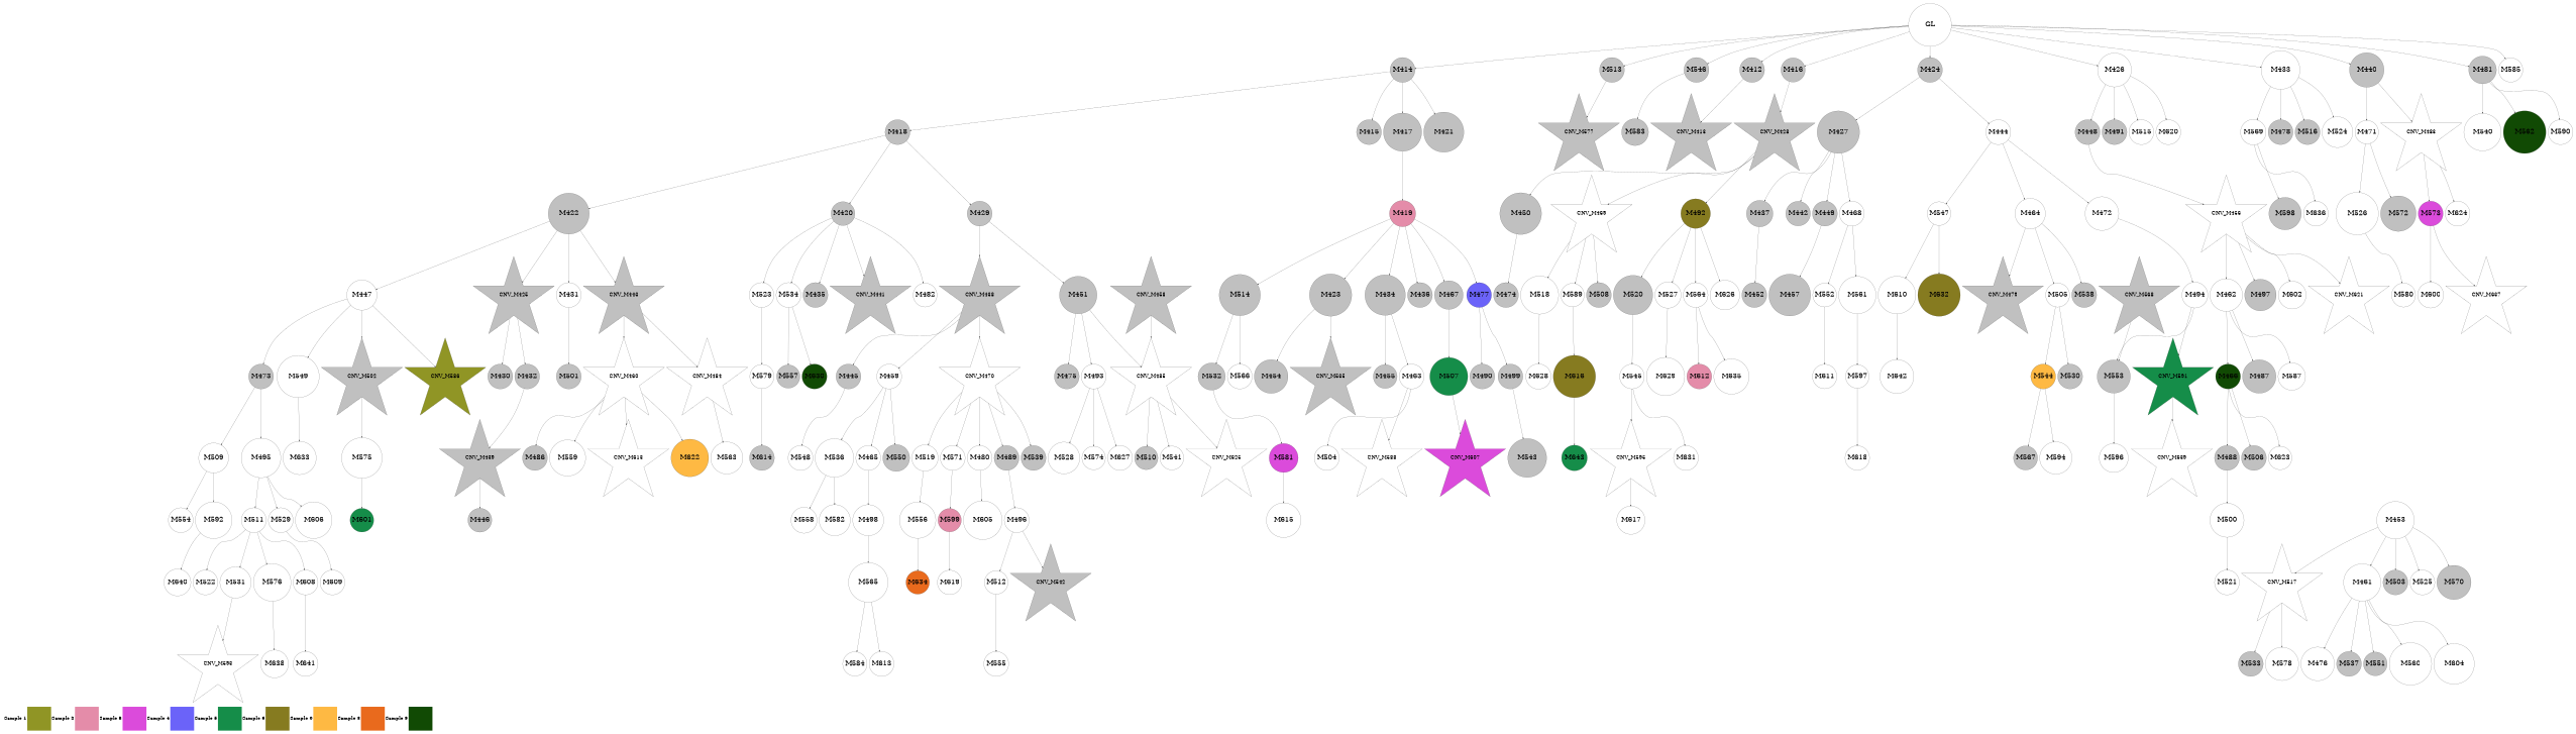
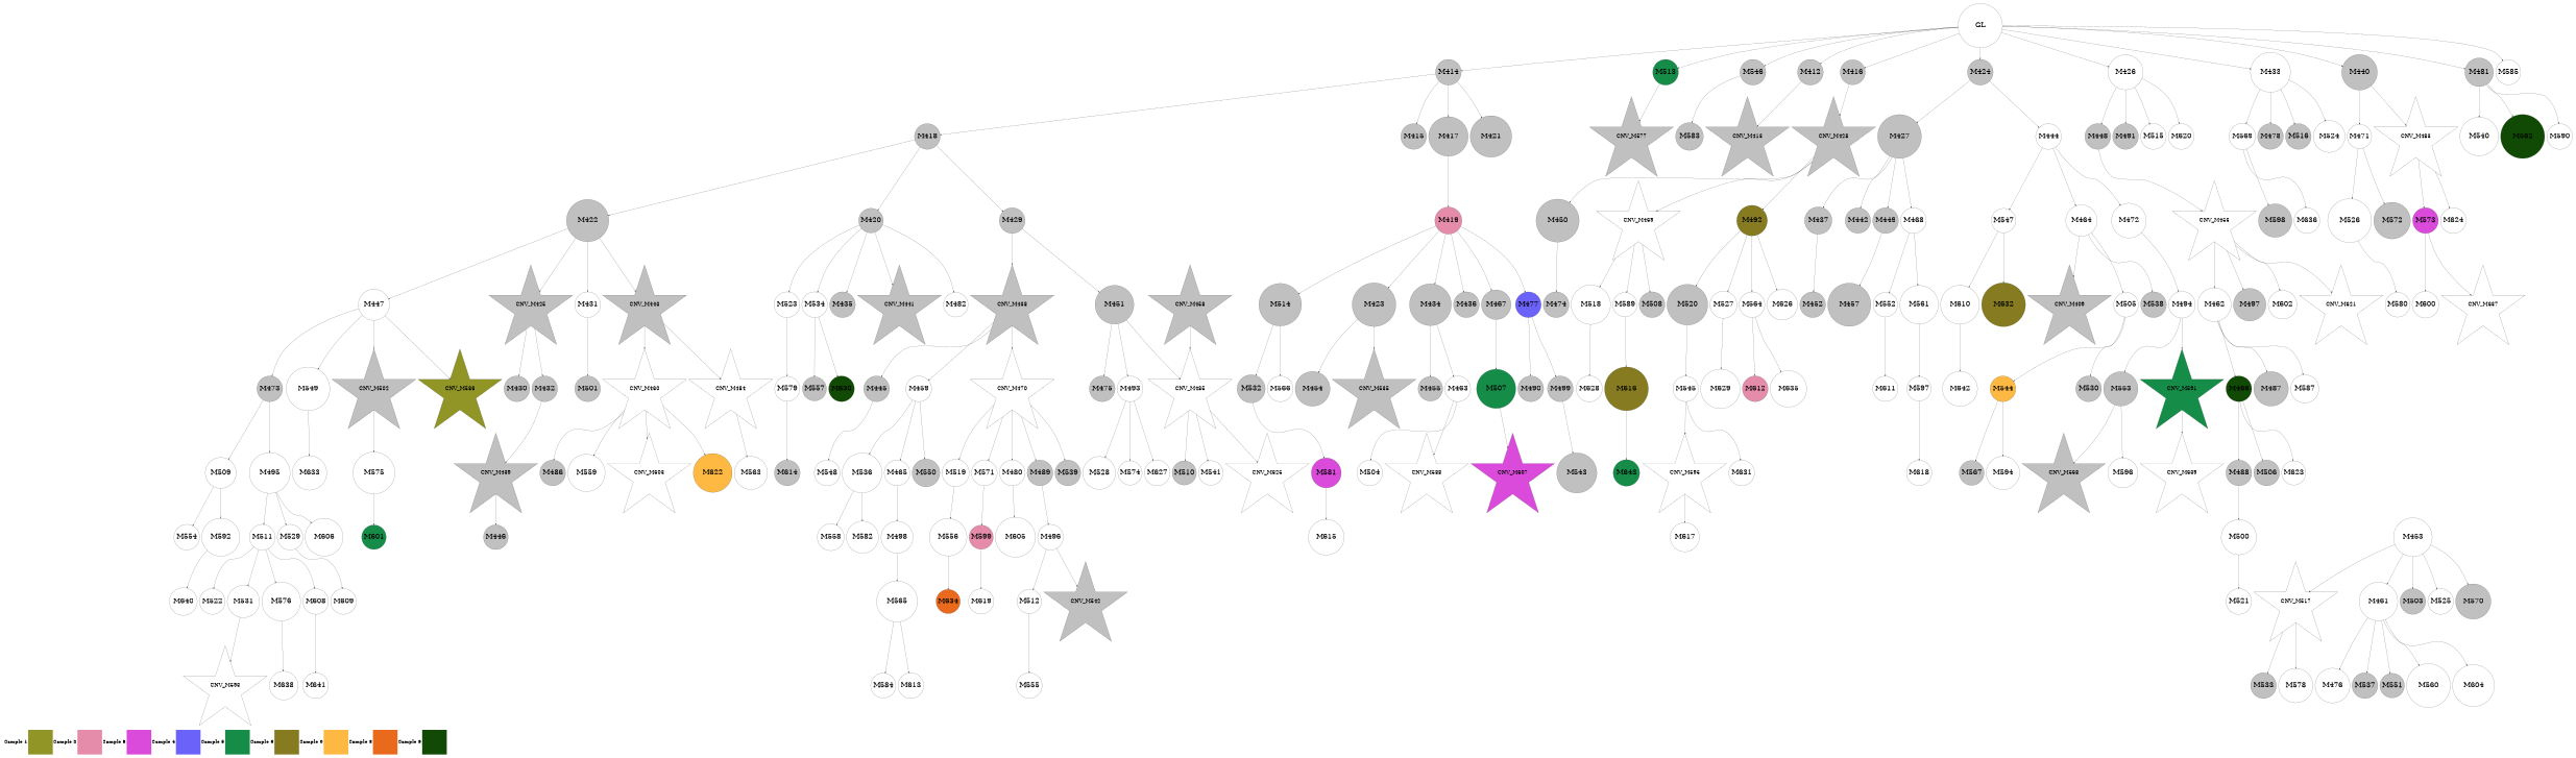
  digraph {
    fontname="DejaVu Serif"
    rankdir=TB
    node [fontname="DejaVu Serif" shape=circle fillcolor=white fontsize=56 style=filled]
    edge [fontname="DejaVu Serif"]
    n1 [label=<<TABLE border="0" cellborder="0" cellspacing="0">  <TR><TD width="200" height="200" colspan="1"><FONT POINT-SIZE="36.0"><B>Sample 1</B></FONT></TD><TD width="200" height="200" colspan="1" BGCOLOR="#909525"></TD> <TD width="200" height="200" colspan="1"><FONT POINT-SIZE="36.0"><B>Sample 2</B></FONT></TD><TD width="200" height="200" colspan="1" BGCOLOR="#e48ca9"></TD> <TD width="200" height="200" colspan="1"><FONT POINT-SIZE="36.0"><B>Sample 3</B></FONT></TD><TD width="200" height="200" colspan="1" BGCOLOR="#db4bdb"></TD> <TD width="200" height="200" colspan="1"><FONT POINT-SIZE="36.0"><B>Sample 4</B></FONT></TD><TD width="200" height="200" colspan="1" BGCOLOR="#6b63f9"></TD> <TD width="200" height="200" colspan="1"><FONT POINT-SIZE="36.0"><B>Sample 5</B></FONT></TD><TD width="200" height="200" colspan="1" BGCOLOR="#158d49"></TD> <TD width="200" height="200" colspan="1"><FONT POINT-SIZE="36.0"><B>Sample 6</B></FONT></TD><TD width="200" height="200" colspan="1" BGCOLOR="#867b20"></TD> <TD width="200" height="200" colspan="1"><FONT POINT-SIZE="36.0"><B>Sample 0</B></FONT></TD><TD width="200" height="200" colspan="1" BGCOLOR="#feb943"></TD> <TD width="200" height="200" colspan="1"><FONT POINT-SIZE="36.0"><B>Sample 8</B></FONT></TD><TD width="200" height="200" colspan="1" BGCOLOR="#e96a1d"></TD> <TD width="200" height="200" colspan="1"><FONT POINT-SIZE="36.0"><B>Sample 9</B></FONT></TD><TD width="200" height="200" colspan="1" BGCOLOR="#114a04"></TD> </TR></TABLE>> margin=0 shape=none fillcolor="" fontsize="" style=""]
    n2 [height=2 label=M509 width=3.49]
    n3 [height=2 label=M554 width=1.48]
    n4 [height=2 label=M592 width=4.28]
    n5 [height=2 label=M640 width=3.14]
    n6 [height=2 label=M511 width=0.76]
    n7 [height=2 label=M522 width=1.33]
    n8 [height=2 label=M531 width=3.64]
    n9 [height=2 label=M576 width=4.37]
    n10 [height=2 label=M608 width=1.21]
    n11 [fontsize=42 label=CNV_M593 shape=star]
    n12 [height=2 label=M638 width=3.24]
    n13 [height=2 label=M641 width=0.56]
    n14 [height=2 label=M512 width=2.51]
    n15 [height=2 label=M555 width=0.61]
-   n16 [fillcolor=grey height=2 label=M513 width=1.36]
+   n16 [fillcolor="#158d49" height=2 label=M513 width=1.36]
    n17 [fillcolor=grey fontsize=42 label=CNV_M577 shape=star]
    n18 [fillcolor=grey height=2 label=M514 width=4.79]
    n19 [fillcolor=grey height=2 label=M532 width=3.17]
    n20 [height=2 label=M566 width=1.29]
    n21 [fillcolor="#db4bdb" height=2 label=M581 width=3.37]
    n22 [height=2 label=M615 width=4.03]
    n23 [fontsize=42 label=CNV_M517 shape=star]
    n24 [fillcolor=grey height=2 label=M533 width=1.44]
    n25 [height=2 label=M578 width=3.88]
    n26 [height=2 label=M518 width=4.43]
    n27 [height=2 label=M628 width=2.95]
    n28 [height=2 label=M519 width=3.07]
    n29 [height=2 label=M556 width=4.22]
    n30 [fillcolor="#e96a1d" height=2 label=M634 width=2.61]
    n31 [fillcolor=grey height=2 label=M520 width=4.58]
    n32 [height=2 label=M545 width=2.87]
    n33 [fontsize=42 label=CNV_M595 shape=star]
    n34 [height=2 label=M631 width=0.48]
    n35 [height=2 label=M617 width=3.29]
    n36 [height=2 label=M523 width=0.16]
    n37 [height=2 label=M579 width=2.17]
    n38 [fillcolor=grey height=2 label=M614 width=1.64]
    n39 [height=2 label=M526 width=4.94]
    n40 [height=2 label=M580 width=2.79]
    n41 [height=2 label=M527 width=3.05]
    n42 [height=2 label=M629 width=4.46]
    n43 [height=2 label=M529 width=1.71]
    n44 [height=2 label=M609 width=0.92]
    n45 [height=2 label=M534 width=1.65]
    n46 [fillcolor=grey height=2 label=M557 width=2.71]
    n47 [fillcolor="#114a04" height=2 label=M630 width=1.18]
    n48 [height=2 label=M536 width=4.48]
    n49 [height=2 label=M558 width=3.03]
    n50 [height=2 label=M582 width=3.63]
    n51 [fillcolor="#feb943" height=2 label=M544 width=0.15]
    n52 [fillcolor=grey height=2 label=M567 width=2.25]
    n53 [height=2 label=M594 width=3.76]
    n54 [fillcolor=grey height=2 label=M546 width=0.32]
    n55 [fillcolor=grey height=2 label=M583 width=3.13]
    n56 [height=2 label=M547 width=2.43]
    n57 [height=2 label=M610 width=4.38]
    n58 [fillcolor="#867b20" height=2 label=M632 width=4.94]
    n59 [height=2 label=M642 width=3.95]
    n60 [height=2 label=M549 width=4.92]
    n61 [height=2 label=M633 width=3.88]
    n62 [height=2 label=M552 width=2.39]
    n63 [height=2 label=M611 width=2.11]
    n64 [fillcolor=grey height=2 label=M553 width=3.86]
    n65 [fillcolor=grey fontsize=42 label=CNV_M568 shape=star]
    n66 [height=2 label=M596 width=3.38]
    n67 [height=2 label=M561 width=4.35]
    n68 [height=2 label=M597 width=2.73]
    n69 [height=2 label=M618 width=2.09]
    n70 [height=2 label=M564 width=2.03]
    n71 [fillcolor="#e48ca9" height=2 label=M612 width=0.95]
    n72 [height=2 label=M635 width=4.11]
    n73 [height=2 label=M565 width=4.61]
    n74 [height=2 label=M584 width=2.84]
    n75 [height=2 label=M613 width=0.48]
    n76 [height=2 label=M569 width=2.97]
    n77 [fillcolor=grey height=2 label=M598 width=3.77]
    n78 [height=2 label=M636 width=0.85]
    n79 [height=2 label=M571 width=1.69]
    n80 [fillcolor="#e48ca9" height=2 label=M599 width=2.66]
    n81 [height=2 label=M619 width=2.85]
    n82 [fillcolor="#db4bdb" height=2 label=M573 width=0.19]
    n83 [height=2 label=M600 width=3.01]
    n84 [fontsize=42 label=CNV_M637 shape=star]
    n85 [height=2 label=M575 width=4.72]
    n86 [fillcolor="#158d49" height=2 label=M601 width=2.45]
    n87 [height=2 label=M589 width=2.74]
    n88 [fillcolor="#867b20" height=2 label=M616 width=4.93]
    n89 [fillcolor="#158d49" height=2 label=M643 width=2.99]
    n90 [fillcolor="#158d49" fontsize=42 label=CNV_M591 shape=star]
    n91 [fontsize=42 label=CNV_M639 shape=star]
    n92 [height=5 label=GL width=5 shape="" fillcolor="" style=""]
    n93 [fillcolor=grey height=2 label=M412 width=0.16]
    n94 [fillcolor=grey height=2 label=M414 width=0.83]
    n95 [fillcolor=grey height=2 label=M416 width=2.22]
    n96 [fillcolor=grey height=2 label=M424 width=1.97]
    n97 [height=2 label=M426 width=3.95]
    n98 [height=2 label=M433 width=4.5]
    n99 [fillcolor=grey height=2 label=M440 width=4.01]
    n100 [fillcolor=grey height=2 label=M481 width=3.22]
    n101 [height=2 label=M585 width=2.17]
    n102 [fillcolor=grey fontsize=42 label=CNV_M413 shape=star]
    n103 [fillcolor=grey height=2 label=M415 width=0.22]
    n104 [fillcolor=grey height=2 label=M417 width=4.44]
    n105 [fillcolor=grey height=2 label=M418 width=0.1]
    n106 [fillcolor=grey height=2 label=M421 width=4.66]
    n107 [fillcolor=grey fontsize=42 label=CNV_M428 shape=star]
    n108 [fillcolor=grey height=2 label=M427 width=4.93]
    n109 [height=2 label=M444 width=1]
    n110 [fillcolor=grey height=2 label=M448 width=1.41]
    n111 [fillcolor=grey height=2 label=M491 width=0.88]
    n112 [height=2 label=M515 width=1.37]
    n113 [height=2 label=M620 width=0.11]
    n114 [fillcolor=grey height=2 label=M478 width=0.85]
    n115 [fillcolor=grey height=2 label=M516 width=0.68]
    n116 [height=2 label=M524 width=3.59]
    n117 [height=2 label=M471 width=2.48]
    n118 [fontsize=42 label=CNV_M483 shape=star]
    n119 [height=2 label=M540 width=4.35]
    n120 [fillcolor="#114a04" height=2 label=M562 width=4.96]
    n121 [height=2 label=M590 width=1.78]
    n122 [fillcolor="#e48ca9" height=2 label=M419 width=3.06]
    n123 [fillcolor=grey height=2 label=M420 width=2.39]
    n124 [fillcolor=grey height=2 label=M422 width=4.76]
    n125 [fillcolor=grey height=2 label=M429 width=0.21]
    n126 [fillcolor=grey height=2 label=M450 width=4.85]
    n127 [fontsize=42 label=CNV_M469 shape=star]
    n128 [fillcolor="#867b20" height=2 label=M492 width=3.44]
    n129 [fillcolor=grey height=2 label=M437 width=3.08]
    n130 [fillcolor=grey height=2 label=M442 width=2.05]
    n131 [fillcolor=grey height=2 label=M449 width=1.68]
    n132 [height=2 label=M468 width=1.28]
    n133 [height=2 label=M464 width=3.54]
    n134 [height=2 label=M472 width=3.92]
    n135 [fontsize=42 label=CNV_M456 shape=star]
    n136 [fillcolor=grey height=2 label=M572 width=4.13]
    n137 [height=2 label=M624 width=0.19]
    n138 [fillcolor=grey height=2 label=M423 width=4.92]
    n139 [fillcolor=grey height=2 label=M434 width=4.71]
    n140 [fillcolor=grey height=2 label=M436 width=1.56]
    n141 [fillcolor=grey height=2 label=M467 width=3.34]
    n142 [fillcolor="#6b63f9" height=2 label=M477 width=0.32]
    n143 [fillcolor=grey height=2 label=M435 width=1.73]
    n144 [fillcolor=grey fontsize=42 label=CNV_M441 shape=star]
    n145 [height=2 label=M482 width=2.78]
    n146 [fillcolor=grey fontsize=42 label=CNV_M425 shape=star]
    n147 [height=2 label=M431 width=1.96]
    n148 [fillcolor=grey fontsize=42 label=CNV_M443 shape=star]
    n149 [height=2 label=M447 width=3.51]
    n150 [fillcolor=grey fontsize=42 label=CNV_M438 shape=star]
    n151 [fillcolor=grey height=2 label=M451 width=4.36]
    n152 [fillcolor=grey height=2 label=M474 width=0.65]
    n153 [fillcolor=grey height=2 label=M508 width=0.33]
    n154 [height=2 label=M626 width=3.46]
    n155 [fillcolor=grey height=2 label=M454 width=3.92]
    n156 [fillcolor=grey fontsize=42 label=CNV_M535 shape=star]
    n157 [fillcolor=grey height=2 label=M455 width=2.39]
    n158 [height=2 label=M463 width=0.85]
    n159 [fillcolor="#158d49" height=2 label=M507 width=4.41]
    n160 [fillcolor=grey height=2 label=M490 width=1.15]
    n161 [fillcolor=grey height=2 label=M499 width=1.61]
    n162 [fillcolor=grey height=2 label=M430 width=1.86]
    n163 [fillcolor=grey height=2 label=M432 width=0.9]
    n164 [fillcolor=grey height=2 label=M501 width=1.59]
    n165 [fontsize=42 label=CNV_M460 shape=star]
    n166 [fontsize=42 label=CNV_M484 shape=star]
    n167 [fillcolor=grey height=2 label=M473 width=1.58]
    n168 [fillcolor=grey fontsize=42 label=CNV_M502 shape=star]
    n169 [fillcolor="#909525" fontsize=42 label=CNV_M586 shape=star]
    n170 [fillcolor=grey height=2 label=M445 width=0]
    n171 [height=2 label=M459 width=0.34]
    n172 [fontsize=42 label=CNV_M470 shape=star]
    n173 [fillcolor=grey height=2 label=M475 width=1]
    n174 [height=2 label=M493 width=1.8]
    n175 [fontsize=42 label=CNV_M485 shape=star]
    n176 [height=2 label=M504 width=1.07]
    n177 [fontsize=42 label=CNV_M588 shape=star]
    n178 [fillcolor="#db4bdb" fontsize=42 label=CNV_M607 shape=star]
    n179 [fillcolor=grey height=2 label=M543 width=4.51]
    n180 [fillcolor=grey fontsize=42 label=CNV_M439 shape=star]
    n181 [fillcolor=grey height=2 label=M486 width=0.58]
    n182 [height=2 label=M559 width=4.21]
-   n183 [fontsize=42 label=CNV_M613 shape=star]
+   n183 [fontsize=42 label=CNV_M603 shape=star]
    n184 [fillcolor="#feb943" height=2 label=M622 width=4.38]
    n185 [height=2 label=M563 width=3.73]
    n186 [height=2 label=M495 width=4.6]
    n187 [fillcolor=grey height=2 label=M452 width=0.48]
    n188 [fillcolor=grey height=2 label=M457 width=4.86]
-   n189 [fillcolor=grey fontsize=42 label=CNV_M479 shape=star]
+   n189 [fillcolor=grey fontsize=42 label=CNV_M409 shape=star]
    n190 [height=2 label=M505 width=2.26]
    n191 [fillcolor=grey height=2 label=M538 width=0.88]
    n192 [height=2 label=M494 width=3.01]
    n193 [fillcolor=grey height=2 label=M446 width=2.37]
    n194 [height=2 label=M462 width=3.79]
    n195 [fillcolor=grey height=2 label=M497 width=3.66]
    n196 [height=2 label=M602 width=3.23]
    n197 [fontsize=42 label=CNV_M621 shape=star]
    n198 [height=2 label=M453 width=4.36]
    n199 [height=2 label=M461 width=4.35]
    n200 [fillcolor=grey height=2 label=M503 width=0.6]
    n201 [height=2 label=M525 width=1.61]
    n202 [fillcolor=grey height=2 label=M570 width=3.97]
    n203 [height=2 label=M548 width=0.07]
    n204 [height=2 label=M465 width=0.26]
    n205 [fillcolor=grey height=2 label=M550 width=3.13]
    n206 [height=2 label=M480 width=0.41]
    n207 [fillcolor=grey height=2 label=M489 width=1.27]
    n208 [fillcolor=grey height=2 label=M539 width=1]
    n209 [fillcolor=grey fontsize=42 label=CNV_M458 shape=star]
    n210 [height=2 label=M528 width=3.7]
    n211 [height=2 label=M574 width=2.73]
    n212 [height=2 label=M627 width=1.94]
    n213 [height=2 label=M498 width=3.61]
    n214 [height=2 label=M605 width=4.52]
    n215 [height=2 label=M496 width=1.5]
    n216 [height=2 label=M476 width=3.91]
    n217 [fillcolor=grey height=2 label=M537 width=1.23]
    n218 [fillcolor=grey height=2 label=M551 width=2.45]
    n219 [height=2 label=M560 width=4.95]
    n220 [height=2 label=M604 width=4.72]
    n221 [fillcolor=grey height=2 label=M530 width=0.82]
    n222 [height=2 label=M606 width=4.27]
    n223 [fillcolor="#114a04" height=2 label=M466 width=1.44]
    n224 [fillcolor=grey height=2 label=M487 width=3.89]
    n225 [height=2 label=M587 width=3.19]
    n226 [fillcolor=grey height=2 label=M510 width=2.66]
    n227 [height=2 label=M541 width=2.39]
    n228 [fontsize=42 label=CNV_M625 shape=star]
    n229 [fillcolor=grey height=2 label=M488 width=0.54]
    n230 [fillcolor=grey height=2 label=M506 width=0.21]
    n231 [height=2 label=M623 width=2.6]
    n232 [height=2 label=M500 width=3.96]
    n233 [height=2 label=M521 width=0.47]
    n234 [fillcolor=grey fontsize=42 label=CNV_M542 shape=star]
    subgraph sub_1 {
      rank=sink
      n1
    }
    n2 -> n3
    n2 -> n4
    n4 -> n5
    n6 -> n7
    n6 -> n8
    n6 -> n9
    n6 -> n10
    n8 -> n11
    n9 -> n12
    n10 -> n13
    n14 -> n15
    n16 -> n17
    n18 -> n19
    n18 -> n20
    n19 -> n21
    n21 -> n22
    n23 -> n24
    n23 -> n25
    n26 -> n27
    n28 -> n29
    n29 -> n30
    n31 -> n32
    n32 -> n33
    n32 -> n34
    n33 -> n35
    n36 -> n37
    n37 -> n38
    n39 -> n40
    n41 -> n42
    n43 -> n44
    n45 -> n46
    n45 -> n47
    n48 -> n49
    n48 -> n50
    n51 -> n52
    n51 -> n53
    n54 -> n55
    n56 -> n57
    n56 -> n58
    n57 -> n59
    n60 -> n61
    n62 -> n63
-   n65 -> n64
+   n64 -> n65
    n64 -> n66
    n67 -> n68
    n68 -> n69
    n70 -> n71
    n70 -> n72
    n73 -> n74
    n73 -> n75
    n76 -> n77
    n76 -> n78
    n79 -> n80
    n80 -> n81
    n82 -> n83
    n82 -> n84
    n85 -> n86
    n87 -> n88
    n88 -> n89
    n90 -> n91
    n92 -> n16
    n92 -> n54
    n92 -> n93
    n92 -> n94
    n92 -> n95
    n92 -> n96
    n92 -> n97
    n92 -> n98
    n92 -> n99
    n92 -> n100
    n92 -> n101
    n93 -> n102
    n94 -> n103
    n94 -> n104
    n94 -> n105
    n94 -> n106
    n95 -> n107
    n96 -> n108
    n96 -> n109
    n97 -> n110
    n97 -> n111
    n97 -> n112
    n97 -> n113
    n98 -> n76
    n98 -> n114
    n98 -> n115
    n98 -> n116
    n99 -> n117
    n99 -> n118
    n100 -> n119
    n100 -> n120
    n100 -> n121
    n104 -> n122
    n105 -> n123
    n105 -> n124
    n105 -> n125
    n107 -> n126
    n107 -> n127
    n107 -> n128
    n108 -> n129
    n108 -> n130
    n108 -> n131
    n108 -> n132
    n109 -> n56
    n109 -> n133
    n109 -> n134
    n110 -> n135
    n117 -> n39
    n117 -> n136
    n118 -> n82
    n118 -> n137
    n122 -> n18
    n122 -> n138
    n122 -> n139
    n122 -> n140
    n122 -> n141
    n122 -> n142
    n123 -> n36
    n123 -> n45
    n123 -> n143
    n123 -> n144
    n123 -> n145
    n124 -> n146
    n124 -> n147
    n124 -> n148
    n124 -> n149
    n125 -> n150
    n125 -> n151
    n126 -> n152
    n127 -> n26
    n127 -> n87
    n127 -> n153
    n128 -> n31
    n128 -> n41
    n128 -> n70
    n128 -> n154
    n129 -> n187
    n131 -> n188
    n132 -> n62
    n132 -> n67
    n133 -> n189
    n133 -> n190
    n133 -> n191
    n134 -> n192
    n135 -> n194
    n135 -> n195
    n135 -> n196
    n135 -> n197
    n138 -> n155
    n138 -> n156
    n139 -> n157
    n139 -> n158
    n141 -> n159
    n142 -> n160
    n142 -> n161
    n146 -> n162
    n146 -> n163
    n147 -> n164
    n148 -> n165
    n148 -> n166
    n149 -> n60
    n149 -> n167
    n149 -> n168
    n149 -> n169
    n150 -> n170
    n150 -> n171
    n150 -> n172
    n151 -> n173
    n151 -> n174
    n151 -> n175
    n158 -> n176
    n158 -> n177
    n159 -> n178
    n161 -> n179
    n163 -> n180
    n165 -> n181
    n165 -> n182
    n165 -> n183
    n165 -> n184
    n166 -> n185
    n167 -> n2
    n167 -> n186
    n168 -> n85
    n170 -> n203
    n171 -> n48
    n171 -> n204
    n171 -> n205
    n172 -> n28
    n172 -> n79
    n172 -> n206
    n172 -> n207
    n172 -> n208
    n174 -> n210
    n174 -> n211
    n174 -> n212
    n175 -> n226
    n175 -> n227
    n175 -> n228
    n180 -> n193
    n186 -> n6
    n186 -> n43
    n186 -> n222
    n190 -> n51
    n190 -> n221
    n192 -> n64
    n192 -> n90
    n194 -> n223
    n194 -> n224
    n194 -> n225
    n198 -> n23
    n198 -> n199
    n198 -> n200
    n198 -> n201
    n198 -> n202
    n199 -> n216
    n199 -> n217
    n199 -> n218
    n199 -> n219
    n199 -> n220
    n204 -> n213
    n206 -> n214
    n207 -> n215
    n209 -> n175
    n213 -> n73
    n215 -> n14
    n215 -> n234
    n223 -> n229
    n223 -> n230
    n223 -> n231
    n229 -> n232
    n232 -> n233
  }
